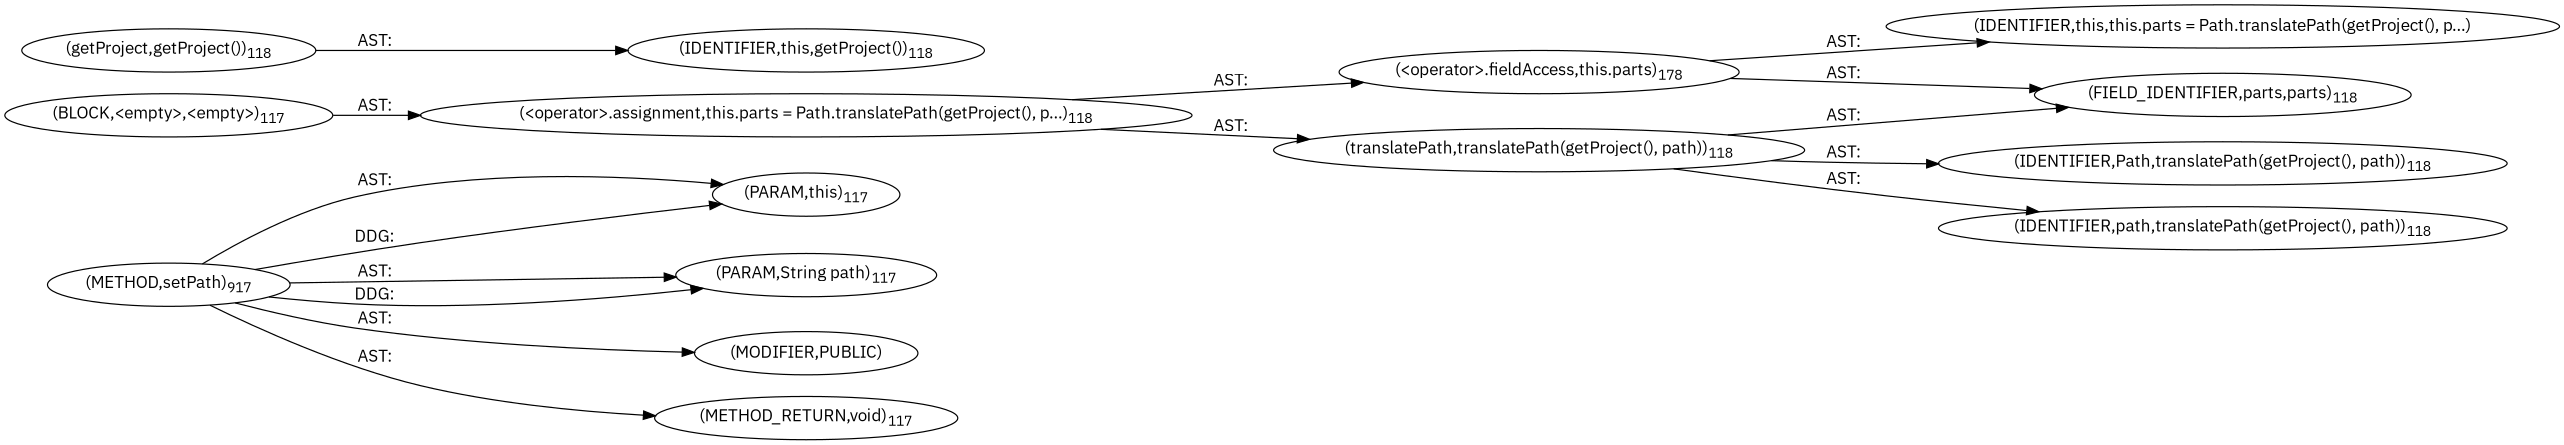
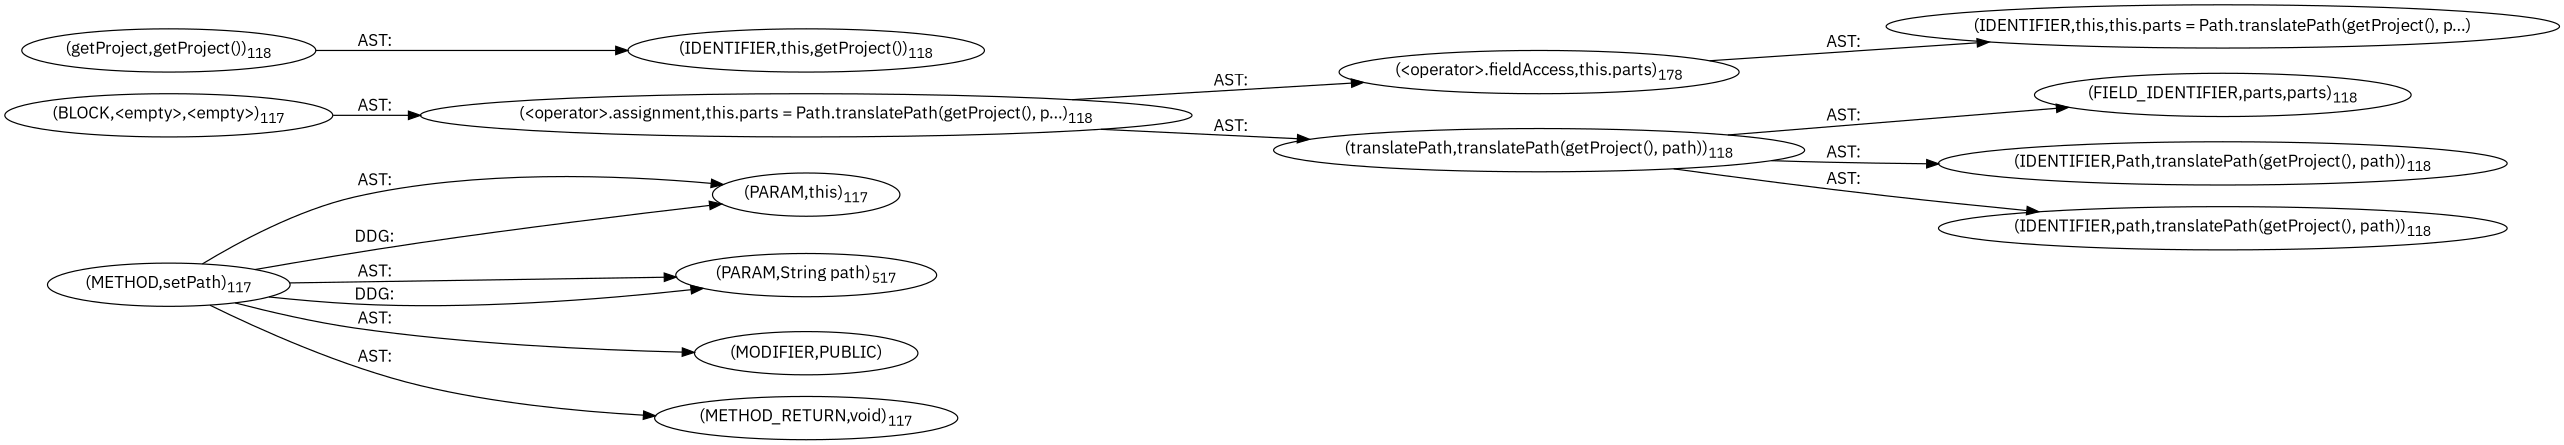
  digraph {
    fontname="IBM Plex Sans"
    rankdir=LR
    node [fontname="IBM Plex Sans"]
    edge [fontname="IBM Plex Sans"]
-   n1 [label=<(METHOD,setPath)<SUB>917</SUB>>]
+   n1 [label=<(METHOD,setPath)<SUB>117</SUB>>]
    n2 [label=<(PARAM,this)<SUB>117</SUB>>]
-   n3 [label=<(PARAM,String path)<SUB>117</SUB>>]
+   n3 [label=<(PARAM,String path)<SUB>517</SUB>>]
    n4 [label=<(MODIFIER,PUBLIC)>]
    n5 [label=<(METHOD_RETURN,void)<SUB>117</SUB>>]
    n6 [label=<(BLOCK,&lt;empty&gt;,&lt;empty&gt;)<SUB>117</SUB>>]
    n7 [label=<(&lt;operator&gt;.assignment,this.parts = Path.translatePath(getProject(), p...)<SUB>118</SUB>>]
    n8 [label=<(&lt;operator&gt;.fieldAccess,this.parts)<SUB>178</SUB>>]
    n9 [label=<(translatePath,translatePath(getProject(), path))<SUB>118</SUB>>]
    n10 [label=<(IDENTIFIER,this,this.parts = Path.translatePath(getProject(), p...)>]
    n11 [label=<(FIELD_IDENTIFIER,parts,parts)<SUB>118</SUB>>]
    n12 [label=<(IDENTIFIER,Path,translatePath(getProject(), path))<SUB>118</SUB>>]
    n13 [label=<(IDENTIFIER,path,translatePath(getProject(), path))<SUB>118</SUB>>]
    n14 [label=<(getProject,getProject())<SUB>118</SUB>>]
    n15 [label=<(IDENTIFIER,this,getProject())<SUB>118</SUB>>]
    n1 -> n2 [label="AST: "]
    n1 -> n2 [label="DDG: "]
    n1 -> n3 [label="AST: "]
    n1 -> n3 [label="DDG: "]
    n1 -> n4 [label="AST: "]
    n1 -> n5 [label="AST: "]
    n6 -> n7 [label="AST: "]
    n7 -> n8 [label="AST: "]
    n7 -> n9 [label="AST: "]
    n8 -> n10 [label="AST: "]
-   n8 -> n11 [label="AST: "]
    n9 -> n11 [label="AST: "]
    n9 -> n12 [label="AST: "]
    n9 -> n13 [label="AST: "]
    n14 -> n15 [label="AST: "]
  }
